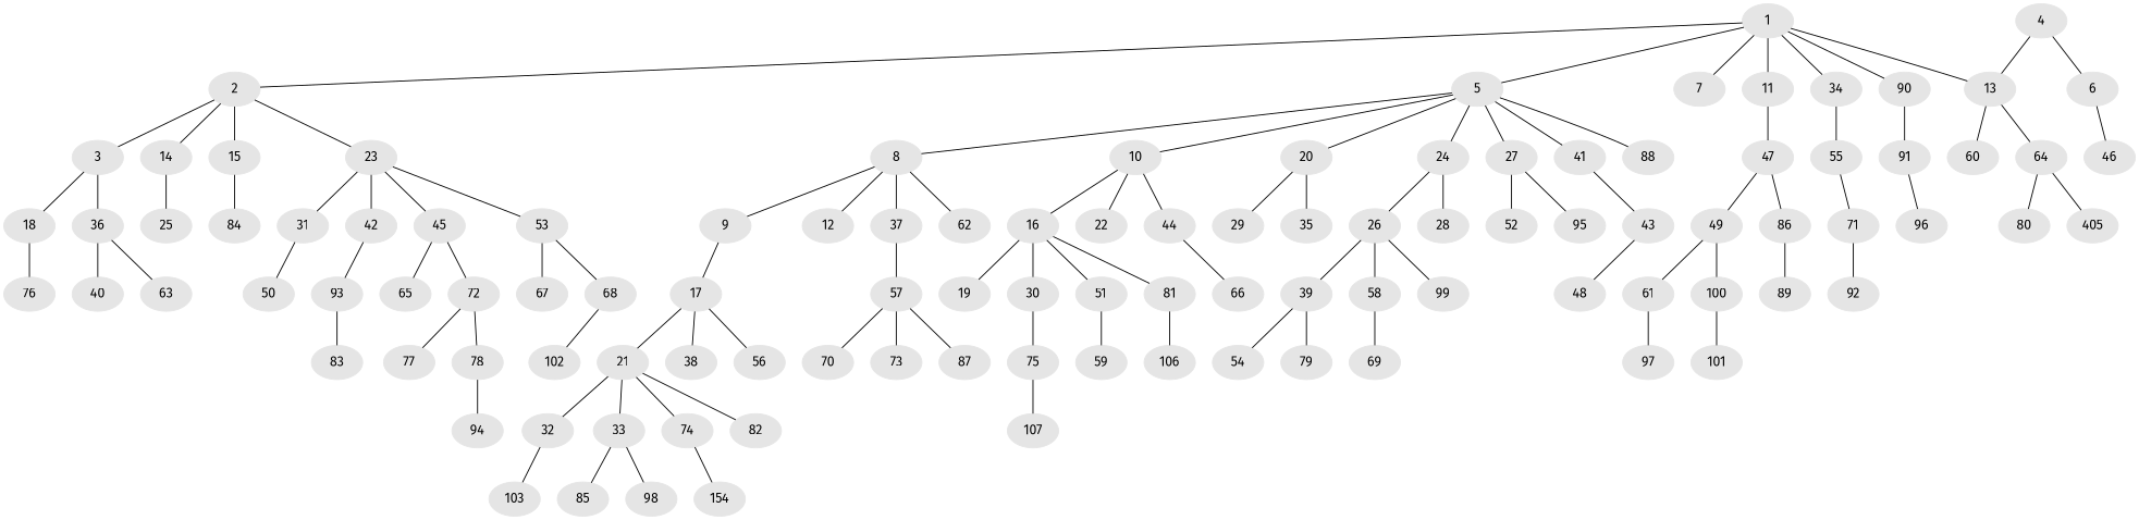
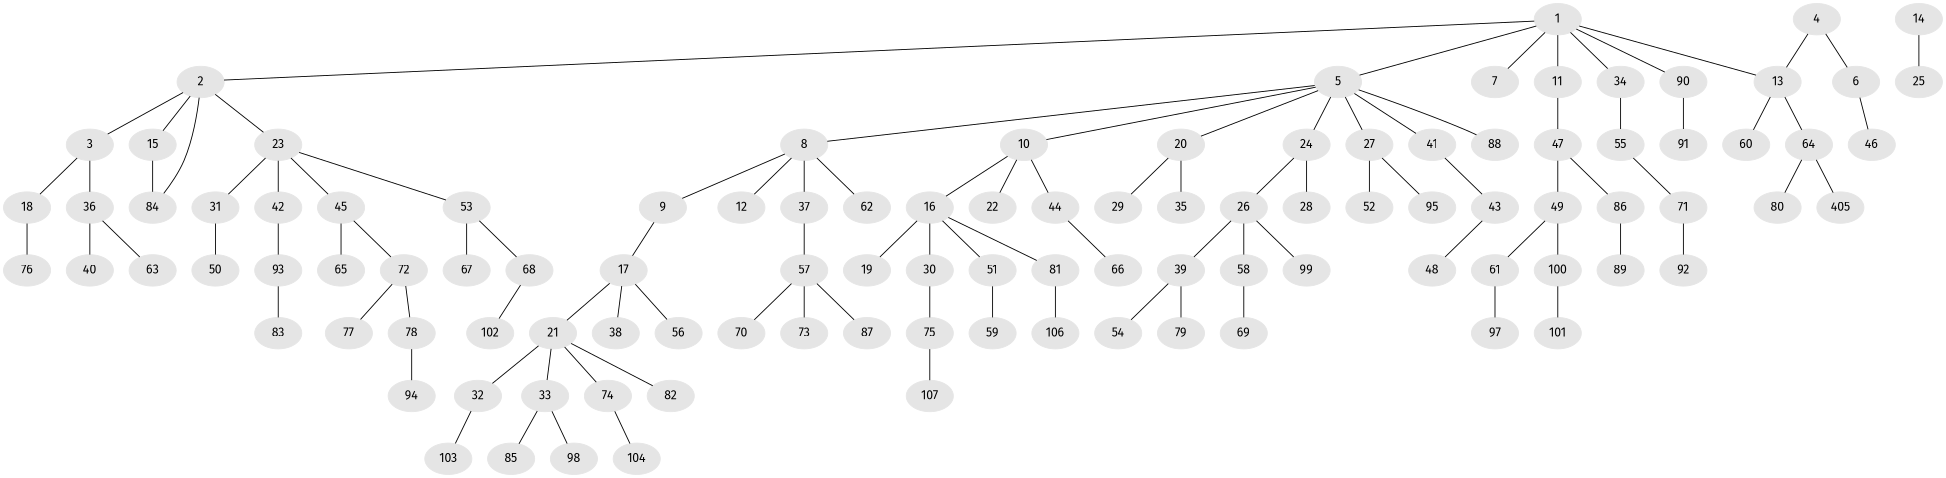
  graph {
    fontname="Fira Sans"
    node [color=gray90 fontname="Fira Sans" style=filled]
    edge [fontname="Fira Sans"]
    1
    2
    5
    7
    11
    34
    90
    13
    3
    14
    15
    23
    4
    6
    8
    10
    20
    24
    27
    41
    88
    47
    55
    91
    18
    36
    25
    84
    31
    42
    45
    53
    76
    40
    63
    46
    60
    64
    9
    12
    37
    62
    16
    22
    44
    29
    35
    26
    28
    52
    95
    43
    17
    57
    21
    38
    56
    19
    30
    51
    81
    66
    49
    86
    80
    n66 [label=405]
    75
    59
    106
    32
    33
    74
    82
    103
    85
    98
-   104 [label=154]
+   104
    50
    93
    65
    72
    67
    68
    39
    58
    99
    54
    79
    69
    107
    71
    70
    73
    87
    48
    83
    77
    78
    61
    100
    89
    97
    101
    102
    92
    94
-   96
    1 -- 2
    1 -- 5
    1 -- 7
    1 -- 11
    1 -- 34
    1 -- 90
    1 -- 13
    2 -- 3
-   2 -- 14
+   2 -- 84
    2 -- 15
    2 -- 23
    5 -- 8
    5 -- 10
    5 -- 20
    5 -- 24
    5 -- 27
    5 -- 41
    5 -- 88
    11 -- 47
    34 -- 55
    90 -- 91
    13 -- 60
    13 -- 64
    3 -- 18
    3 -- 36
    14 -- 25
    15 -- 84
    23 -- 31
    23 -- 42
    23 -- 45
    23 -- 53
    4 -- 13
    4 -- 6
    6 -- 46
    8 -- 9
    8 -- 12
    8 -- 37
    8 -- 62
    10 -- 16
    10 -- 22
    10 -- 44
    20 -- 29
    20 -- 35
    24 -- 26
    24 -- 28
    27 -- 52
    27 -- 95
    41 -- 43
    47 -- 49
    47 -- 86
    55 -- 71
-   91 -- 96
    18 -- 76
    36 -- 40
    36 -- 63
    31 -- 50
    42 -- 93
    45 -- 65
    45 -- 72
    53 -- 67
    53 -- 68
    64 -- 80
    64 -- n66
    9 -- 17
    37 -- 57
    16 -- 19
    16 -- 30
    16 -- 51
    16 -- 81
    44 -- 66
    26 -- 39
    26 -- 58
    26 -- 99
    43 -- 48
    17 -- 21
    17 -- 38
    17 -- 56
    57 -- 70
    57 -- 73
    57 -- 87
    21 -- 32
    21 -- 33
    21 -- 74
    21 -- 82
    30 -- 75
    51 -- 59
    81 -- 106
    49 -- 61
    49 -- 100
    86 -- 89
    75 -- 107
    32 -- 103
    33 -- 85
    33 -- 98
    74 -- 104
    93 -- 83
    72 -- 77
    72 -- 78
    68 -- 102
    39 -- 54
    39 -- 79
    58 -- 69
    71 -- 92
    78 -- 94
    61 -- 97
    100 -- 101
  }
